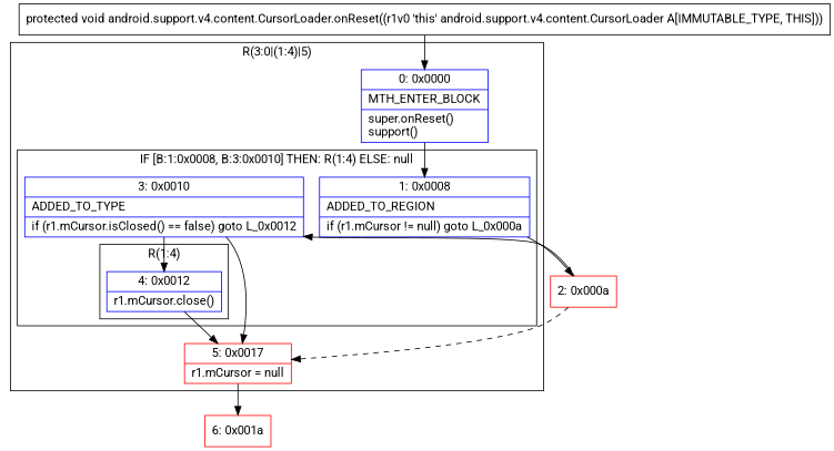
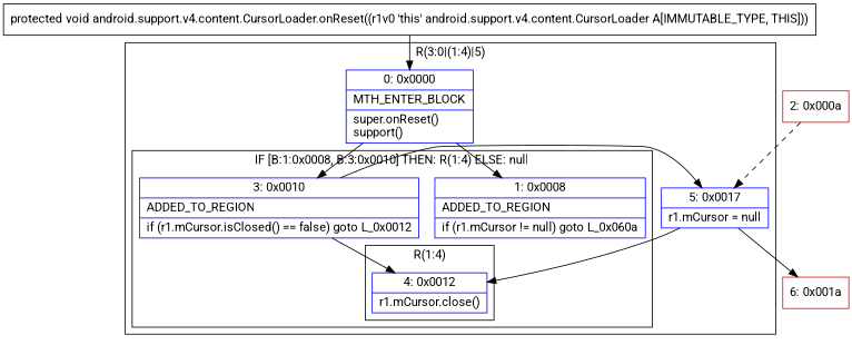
  digraph {
    fontname=Roboto
    node [color=blue fontname=Roboto shape=record]
    edge [fontname=Roboto]
    n1 [label="{4\:\ 0x0012|r1.mCursor.close()\l}"]
-   n2 [label="{1\:\ 0x0008|ADDED_TO_REGION\l|if (r1.mCursor != null) goto L_0x000a\l}"]
-   n3 [label="{3\:\ 0x0010|ADDED_TO_TYPE\l|if (r1.mCursor.isClosed() == false) goto L_0x0012\l}"]
+   n2 [label="{1\:\ 0x0008|ADDED_TO_REGION\l|if (r1.mCursor != null) goto L_0x060a\l}"]
+   n3 [label="{3\:\ 0x0010|ADDED_TO_REGION\l|if (r1.mCursor.isClosed() == false) goto L_0x0012\l}"]
    n4 [label="{0\:\ 0x0000|MTH_ENTER_BLOCK\l|super.onReset()\lsupport()\l}"]
-   n5 [color=red label="{5\:\ 0x0017|r1.mCursor = null\l}"]
+   n5 [label="{5\:\ 0x0017|r1.mCursor = null\l}"]
    n6 [color=red label="{2\:\ 0x000a}"]
    n7 [color=red label="{6\:\ 0x001a}"]
    n8 [label="{protected void android.support.v4.content.CursorLoader.onReset((r1v0 'this' android.support.v4.content.CursorLoader A[IMMUTABLE_TYPE, THIS])) }" color=""]
    subgraph cluster_1 {
      label="R(3:0|(1:4)|5)"
      n4
      n5
      subgraph cluster_2 {
        label="IF [B:1:0x0008, B:3:0x0010] THEN: R(1:4) ELSE: null"
        n2
        n3
        subgraph cluster_3 {
          label="R(1:4)"
          n1
        }
      }
    }
-   n1 -> n5
-   n2 -> n6
+   n5 -> n1
    n3 -> n1
    n3 -> n5 [style=solid]
    n4 -> n2
    n5 -> n7
-   n6 -> n3
+   n4 -> n3
    n6 -> n5 [style=dashed]
    n8 -> n4
  }
